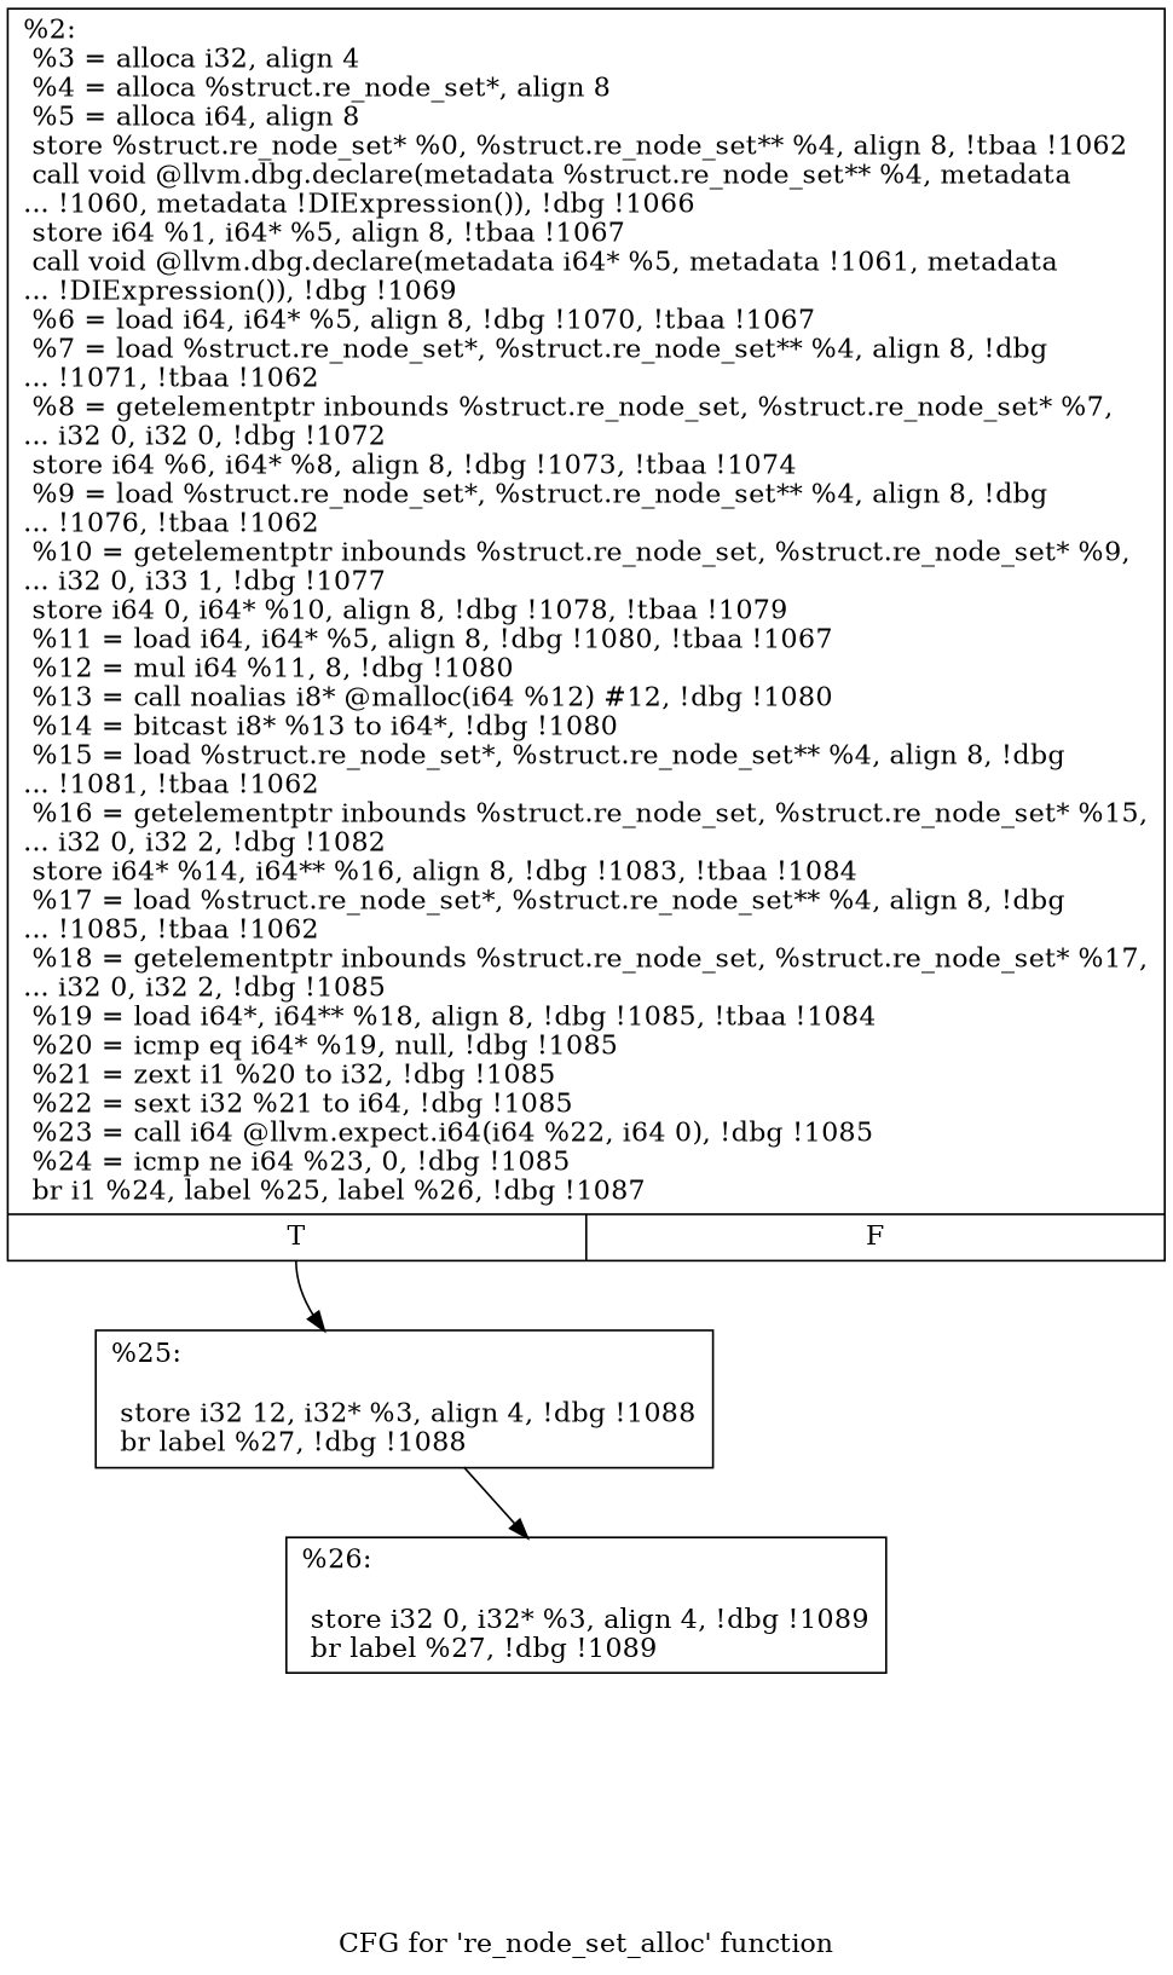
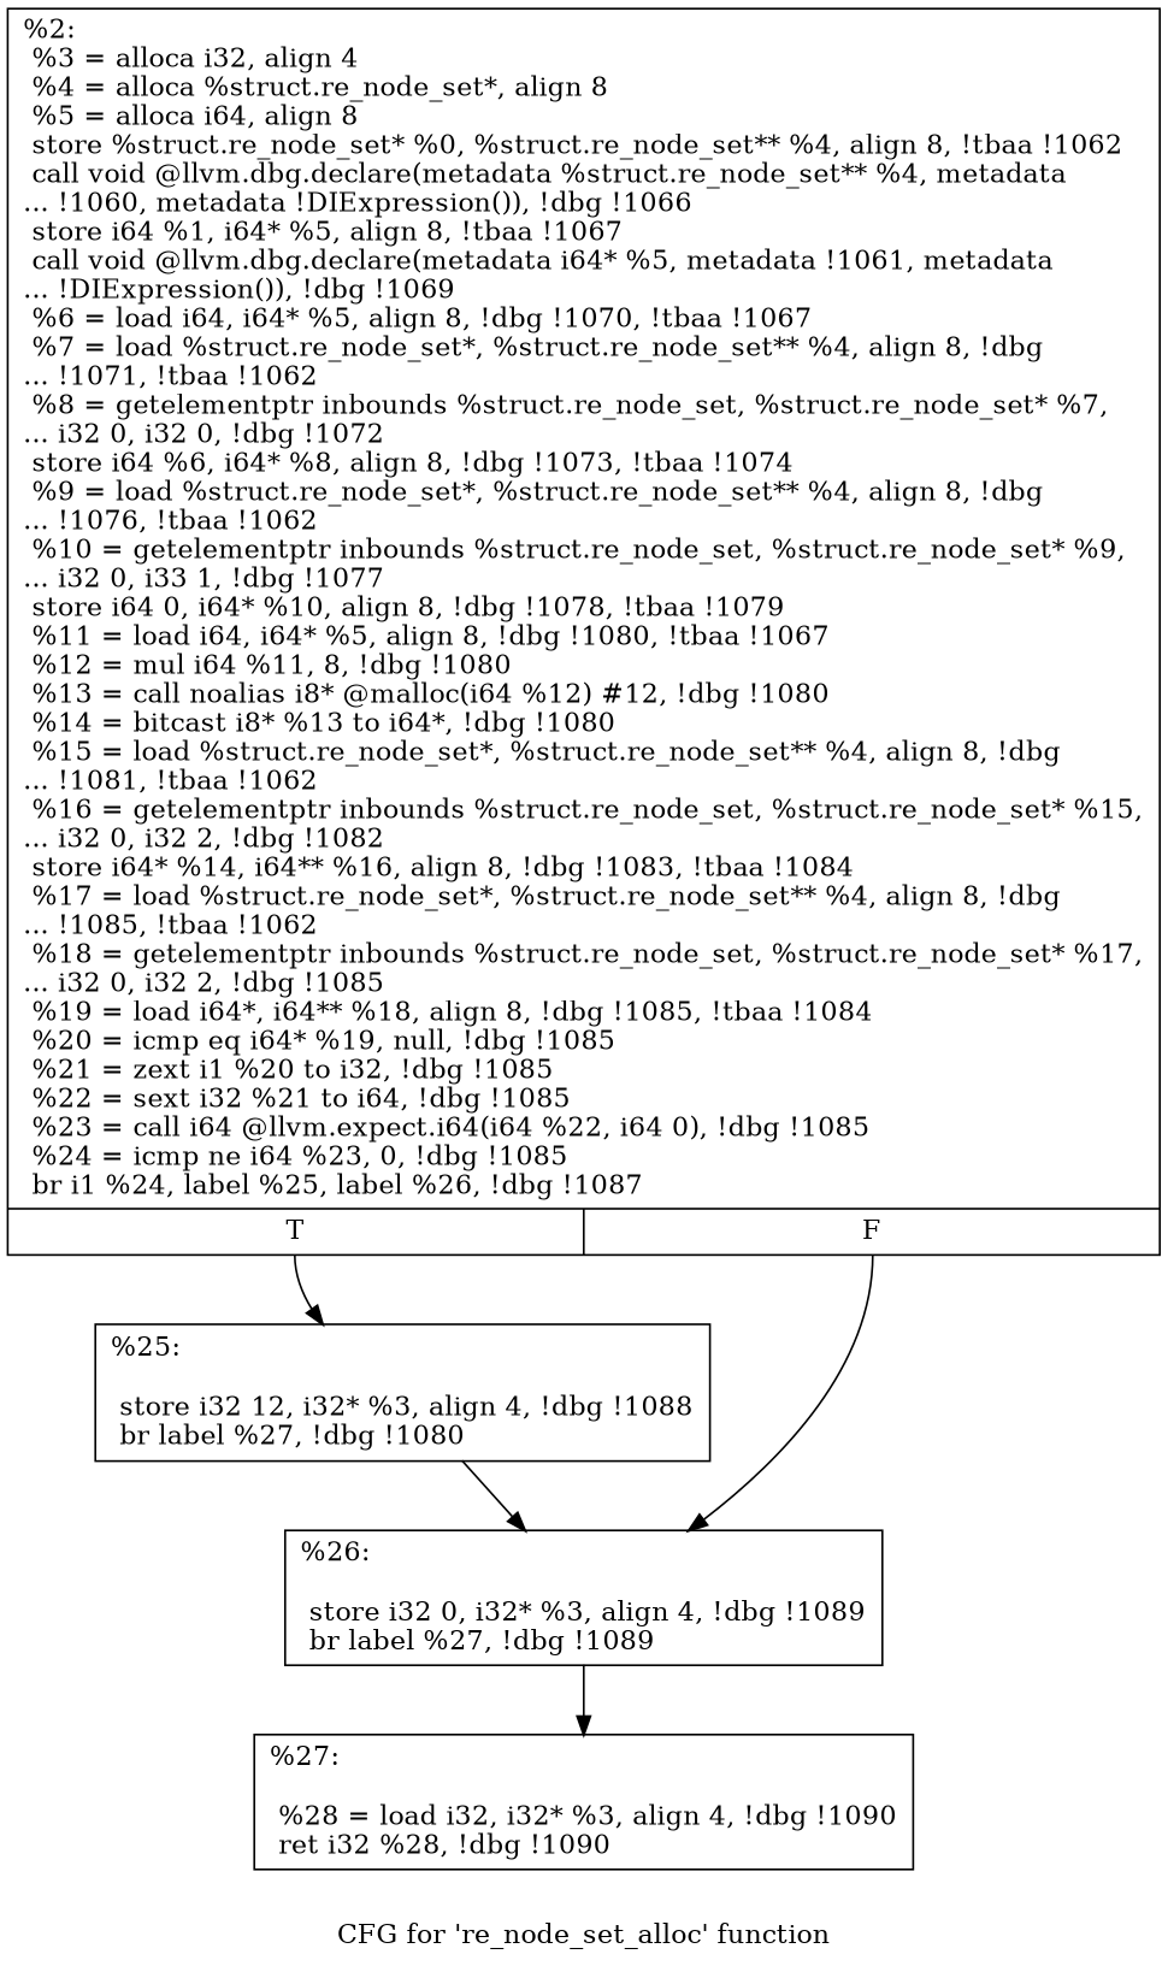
  digraph {
    fontname="DejaVu Serif"
    label="CFG for 're_node_set_alloc' function"
    node [fontname="DejaVu Serif" shape=record]
    edge [fontname="DejaVu Serif"]
    n1 [label="{%2:\l  %3 = alloca i32, align 4\l  %4 = alloca %struct.re_node_set*, align 8\l  %5 = alloca i64, align 8\l  store %struct.re_node_set* %0, %struct.re_node_set** %4, align 8, !tbaa !1062\l  call void @llvm.dbg.declare(metadata %struct.re_node_set** %4, metadata\l... !1060, metadata !DIExpression()), !dbg !1066\l  store i64 %1, i64* %5, align 8, !tbaa !1067\l  call void @llvm.dbg.declare(metadata i64* %5, metadata !1061, metadata\l... !DIExpression()), !dbg !1069\l  %6 = load i64, i64* %5, align 8, !dbg !1070, !tbaa !1067\l  %7 = load %struct.re_node_set*, %struct.re_node_set** %4, align 8, !dbg\l... !1071, !tbaa !1062\l  %8 = getelementptr inbounds %struct.re_node_set, %struct.re_node_set* %7,\l... i32 0, i32 0, !dbg !1072\l  store i64 %6, i64* %8, align 8, !dbg !1073, !tbaa !1074\l  %9 = load %struct.re_node_set*, %struct.re_node_set** %4, align 8, !dbg\l... !1076, !tbaa !1062\l  %10 = getelementptr inbounds %struct.re_node_set, %struct.re_node_set* %9,\l... i32 0, i33 1, !dbg !1077\l  store i64 0, i64* %10, align 8, !dbg !1078, !tbaa !1079\l  %11 = load i64, i64* %5, align 8, !dbg !1080, !tbaa !1067\l  %12 = mul i64 %11, 8, !dbg !1080\l  %13 = call noalias i8* @malloc(i64 %12) #12, !dbg !1080\l  %14 = bitcast i8* %13 to i64*, !dbg !1080\l  %15 = load %struct.re_node_set*, %struct.re_node_set** %4, align 8, !dbg\l... !1081, !tbaa !1062\l  %16 = getelementptr inbounds %struct.re_node_set, %struct.re_node_set* %15,\l... i32 0, i32 2, !dbg !1082\l  store i64* %14, i64** %16, align 8, !dbg !1083, !tbaa !1084\l  %17 = load %struct.re_node_set*, %struct.re_node_set** %4, align 8, !dbg\l... !1085, !tbaa !1062\l  %18 = getelementptr inbounds %struct.re_node_set, %struct.re_node_set* %17,\l... i32 0, i32 2, !dbg !1085\l  %19 = load i64*, i64** %18, align 8, !dbg !1085, !tbaa !1084\l  %20 = icmp eq i64* %19, null, !dbg !1085\l  %21 = zext i1 %20 to i32, !dbg !1085\l  %22 = sext i32 %21 to i64, !dbg !1085\l  %23 = call i64 @llvm.expect.i64(i64 %22, i64 0), !dbg !1085\l  %24 = icmp ne i64 %23, 0, !dbg !1085\l  br i1 %24, label %25, label %26, !dbg !1087\l|{<s0>T|<s1>F}}"]
-   n2 [label="{%25:\l\l  store i32 12, i32* %3, align 4, !dbg !1088\l  br label %27, !dbg !1088\l}"]
+   n2 [label="{%25:\l\l  store i32 12, i32* %3, align 4, !dbg !1088\l  br label %27, !dbg !1080\l}"]
    n3 [label="{%26:\l\l  store i32 0, i32* %3, align 4, !dbg !1089\l  br label %27, !dbg !1089\l}"]
+   n4 [label="{%27:\l\l  %28 = load i32, i32* %3, align 4, !dbg !1090\l  ret i32 %28, !dbg !1090\l}"]
    n1 -> n2 [tailport=s0]
+   n1 -> n3 [tailport=s1]
    n2 -> n3
+   n3 -> n4
  }
